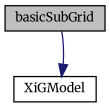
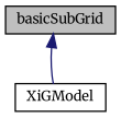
  digraph {
    fontname=Merriweather
    node [color=black fontname=Merriweather fontsize=10 shape=record]
    n1 [fillcolor=grey75 fontcolor=black height=0.2 label=basicSubGrid style=filled width=0.4]
    n2 [height=0.2 label=XiGModel width=0.4]
-   n2 -> n1 [color=midnightblue dir=back fontname=Merriweather fontsize=10 labelfontname=FreeSans labelfontsize=10 style=solid]
+   n1 -> n2 [color=midnightblue dir=back fontname=Merriweather fontsize=10 labelfontname=FreeSans labelfontsize=10 style=solid]
  }
